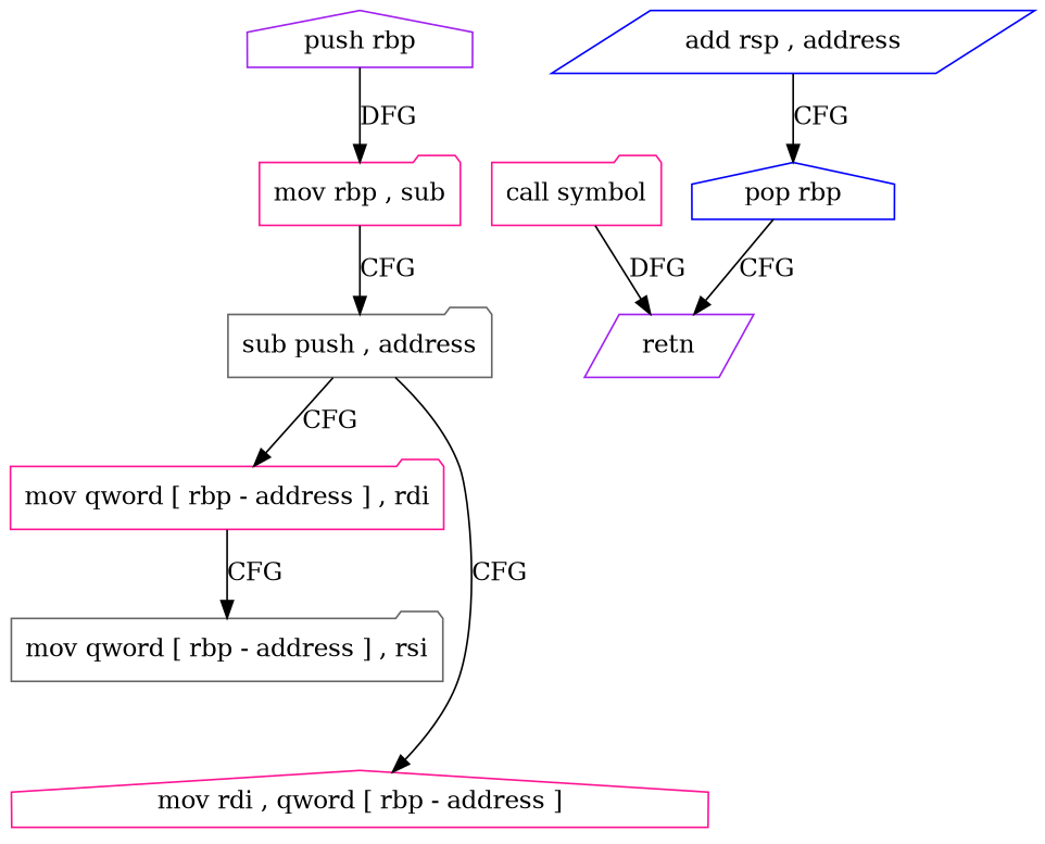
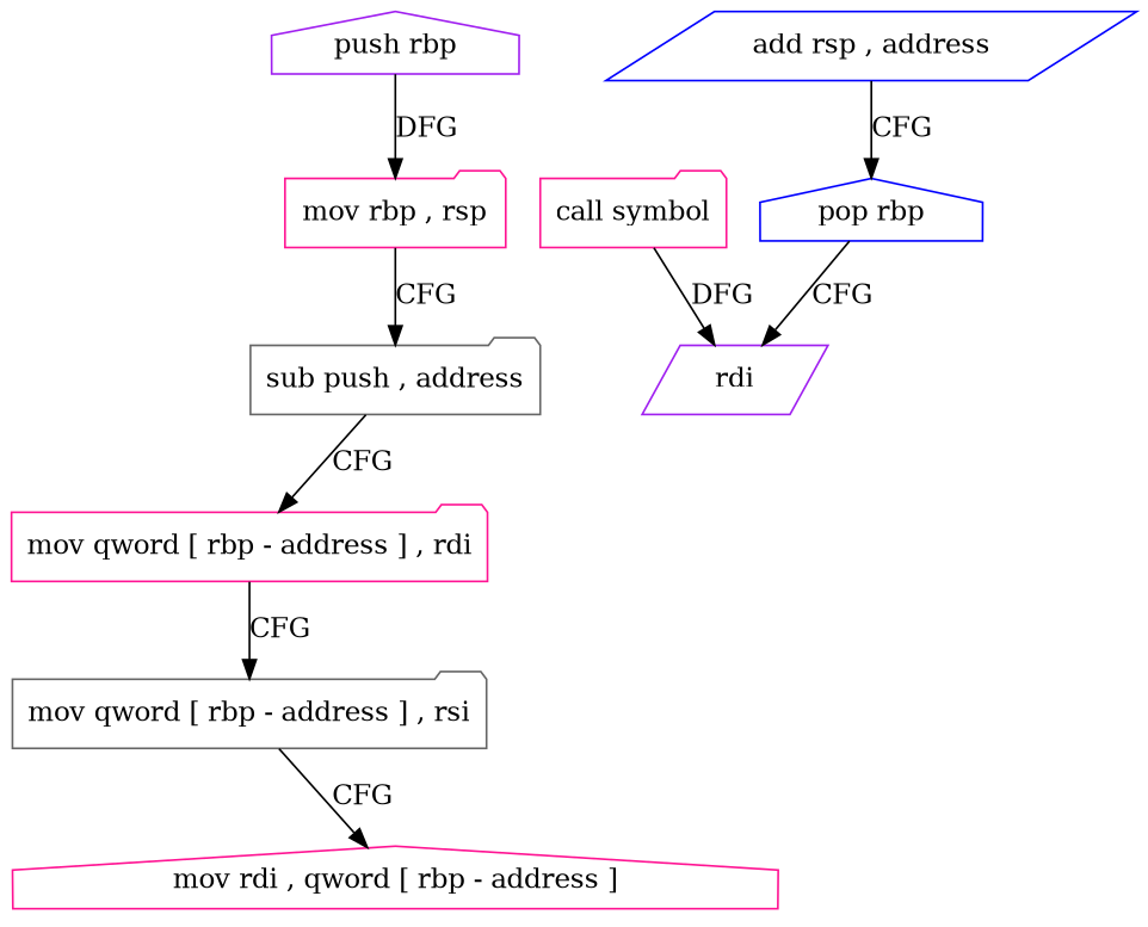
  digraph {
    node [color=deeppink shape=folder]
    n1 [color=purple label="push rbp" shape=house]
-   n2 [label="mov rbp , sub"]
+   n2 [label="mov rbp , rsp"]
    n3 [color=gray40 label="sub push , address"]
    n4 [label="mov qword [ rbp - address ] , rdi"]
    n5 [color=gray40 label="mov qword [ rbp - address ] , rsi"]
    n6 [label="mov rdi , qword [ rbp - address ]" shape=house]
    n7 [label="call symbol"]
-   n8 [color=purple label=retn shape=parallelogram]
+   n8 [color=purple label=rdi shape=parallelogram]
    n9 [color=blue label="add rsp , address" shape=parallelogram]
    n10 [color=blue label="pop rbp" shape=house]
    n1 -> n2 [label=DFG]
    n2 -> n3 [label=CFG]
    n3 -> n4 [label=CFG]
    n4 -> n5 [label=CFG]
-   n3 -> n6 [label=CFG]
+   n5 -> n6 [label=CFG]
    n7 -> n8 [label=DFG]
    n9 -> n10 [label=CFG]
    n10 -> n8 [label=CFG]
  }
